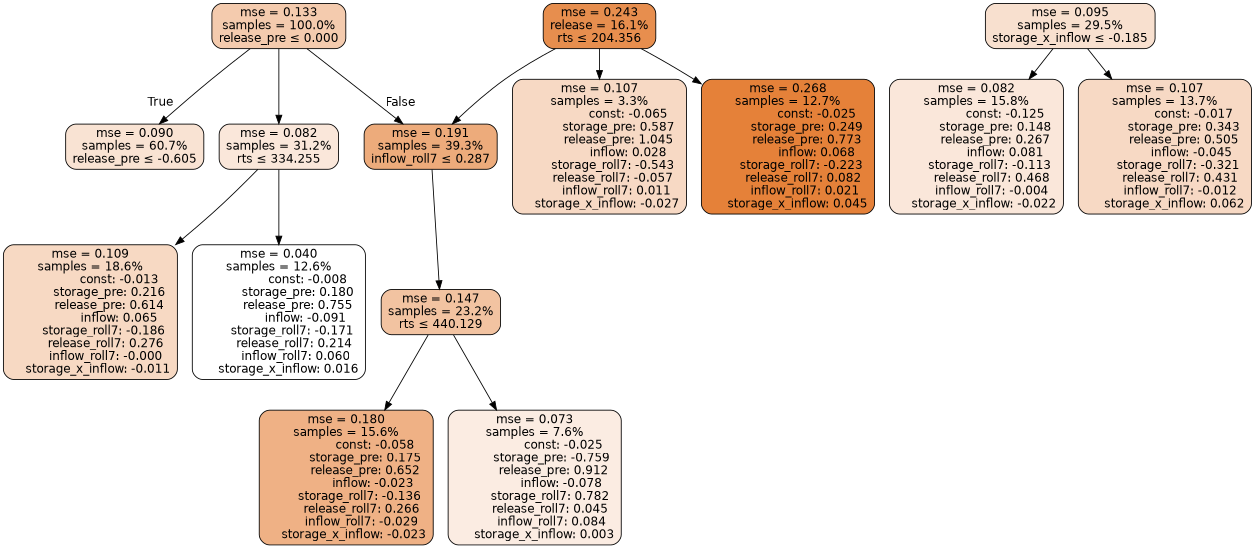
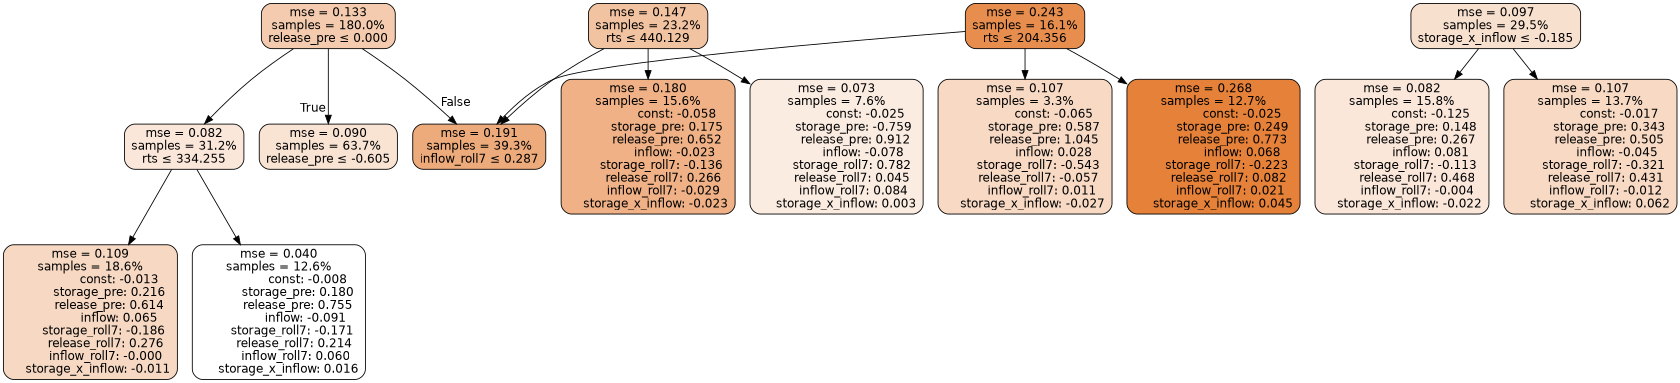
  digraph {
    node [color=black fillcolor="#fae7da" fontname=helvetica shape=rectangle style="filled, rounded"]
    edge [fontname=helvetica]
-   n1 [fillcolor="#f4cbae" label="mse = 0.133\nsamples = 100.0%\nrelease_pre &le; 0.000"]
-   n2 [fillcolor="#f9e3d3" label="mse = 0.090\nsamples = 60.7%\nrelease_pre &le; -0.605"]
+   n1 [fillcolor="#f4cbae" label="mse = 0.133\nsamples = 180.0%\nrelease_pre &le; 0.000"]
+   n2 [fillcolor="#f9e3d3" label="mse = 0.090\nsamples = 63.7%\nrelease_pre &le; -0.605"]
    n3 [fillcolor="#edab7b" label="mse = 0.191\nsamples = 39.3%\ninflow_roll7 &le; 0.287"]
    n4 [label="mse = 0.082\nsamples = 31.2%\nrts &le; 334.255"]
    n5 [fillcolor="#f2c3a1" label="mse = 0.147\nsamples = 23.2%\nrts &le; 440.129"]
-   n6 [fillcolor="#f8e0cf" label="mse = 0.095\nsamples = 29.5%\nstorage_x_inflow &le; -0.185"]
+   n6 [fillcolor="#f8e0cf" label="mse = 0.097\nsamples = 29.5%\nstorage_x_inflow &le; -0.185"]
    n7 [label="mse = 0.082\nsamples = 15.8%\n               const: -0.125\n          storage_pre: 0.148\n          release_pre: 0.267\n               inflow: 0.081\n       storage_roll7: -0.113\n        release_roll7: 0.468\n        inflow_roll7: -0.004\n    storage_x_inflow: -0.022"]
    n8 [fillcolor="#f7d9c4" label="mse = 0.107\nsamples = 13.7%\n               const: -0.017\n          storage_pre: 0.343\n          release_pre: 0.505\n              inflow: -0.045\n       storage_roll7: -0.321\n        release_roll7: 0.431\n        inflow_roll7: -0.012\n     storage_x_inflow: 0.062"]
    n9 [fillcolor="#f7d9c3" label="mse = 0.109\nsamples = 18.6%\n               const: -0.013\n          storage_pre: 0.216\n          release_pre: 0.614\n               inflow: 0.065\n       storage_roll7: -0.186\n        release_roll7: 0.276\n        inflow_roll7: -0.000\n    storage_x_inflow: -0.011"]
    n10 [fillcolor="#ffffff" label="mse = 0.040\nsamples = 12.6%\n               const: -0.008\n          storage_pre: 0.180\n          release_pre: 0.755\n              inflow: -0.091\n       storage_roll7: -0.171\n        release_roll7: 0.214\n         inflow_roll7: 0.060\n     storage_x_inflow: 0.016"]
    n11 [fillcolor="#efb185" label="mse = 0.180\nsamples = 15.6%\n               const: -0.058\n          storage_pre: 0.175\n          release_pre: 0.652\n              inflow: -0.023\n       storage_roll7: -0.136\n        release_roll7: 0.266\n        inflow_roll7: -0.029\n    storage_x_inflow: -0.023"]
    n12 [fillcolor="#fbece2" label="mse = 0.073\nsamples = 7.6%\n               const: -0.025\n         storage_pre: -0.759\n          release_pre: 0.912\n              inflow: -0.078\n        storage_roll7: 0.782\n        release_roll7: 0.045\n         inflow_roll7: 0.084\n     storage_x_inflow: 0.003"]
-   n13 [fillcolor="#e78e4e" label="mse = 0.243\nrelease = 16.1%\nrts &le; 204.356"]
+   n13 [fillcolor="#e78e4e" label="mse = 0.243\nsamples = 16.1%\nrts &le; 204.356"]
    n14 [fillcolor="#e58139" label="mse = 0.268\nsamples = 12.7%\n               const: -0.025\n          storage_pre: 0.249\n          release_pre: 0.773\n               inflow: 0.068\n       storage_roll7: -0.223\n        release_roll7: 0.082\n         inflow_roll7: 0.021\n     storage_x_inflow: 0.045"]
    n15 [fillcolor="#f7d9c4" label="mse = 0.107\nsamples = 3.3%\n               const: -0.065\n          storage_pre: 0.587\n          release_pre: 1.045\n               inflow: 0.028\n       storage_roll7: -0.543\n       release_roll7: -0.057\n         inflow_roll7: 0.011\n    storage_x_inflow: -0.027"]
    n1 -> n2 [headlabel=True labelangle=45 labeldistance=2.5]
    n1 -> n3 [headlabel=False labelangle=-45 labeldistance=2.5]
    n1 -> n4
-   n3 -> n5
+   n5 -> n3
    n4 -> n9
    n4 -> n10
    n5 -> n11
    n5 -> n12
    n6 -> n7
    n6 -> n8
    n13 -> n3
    n13 -> n14
    n13 -> n15
  }
